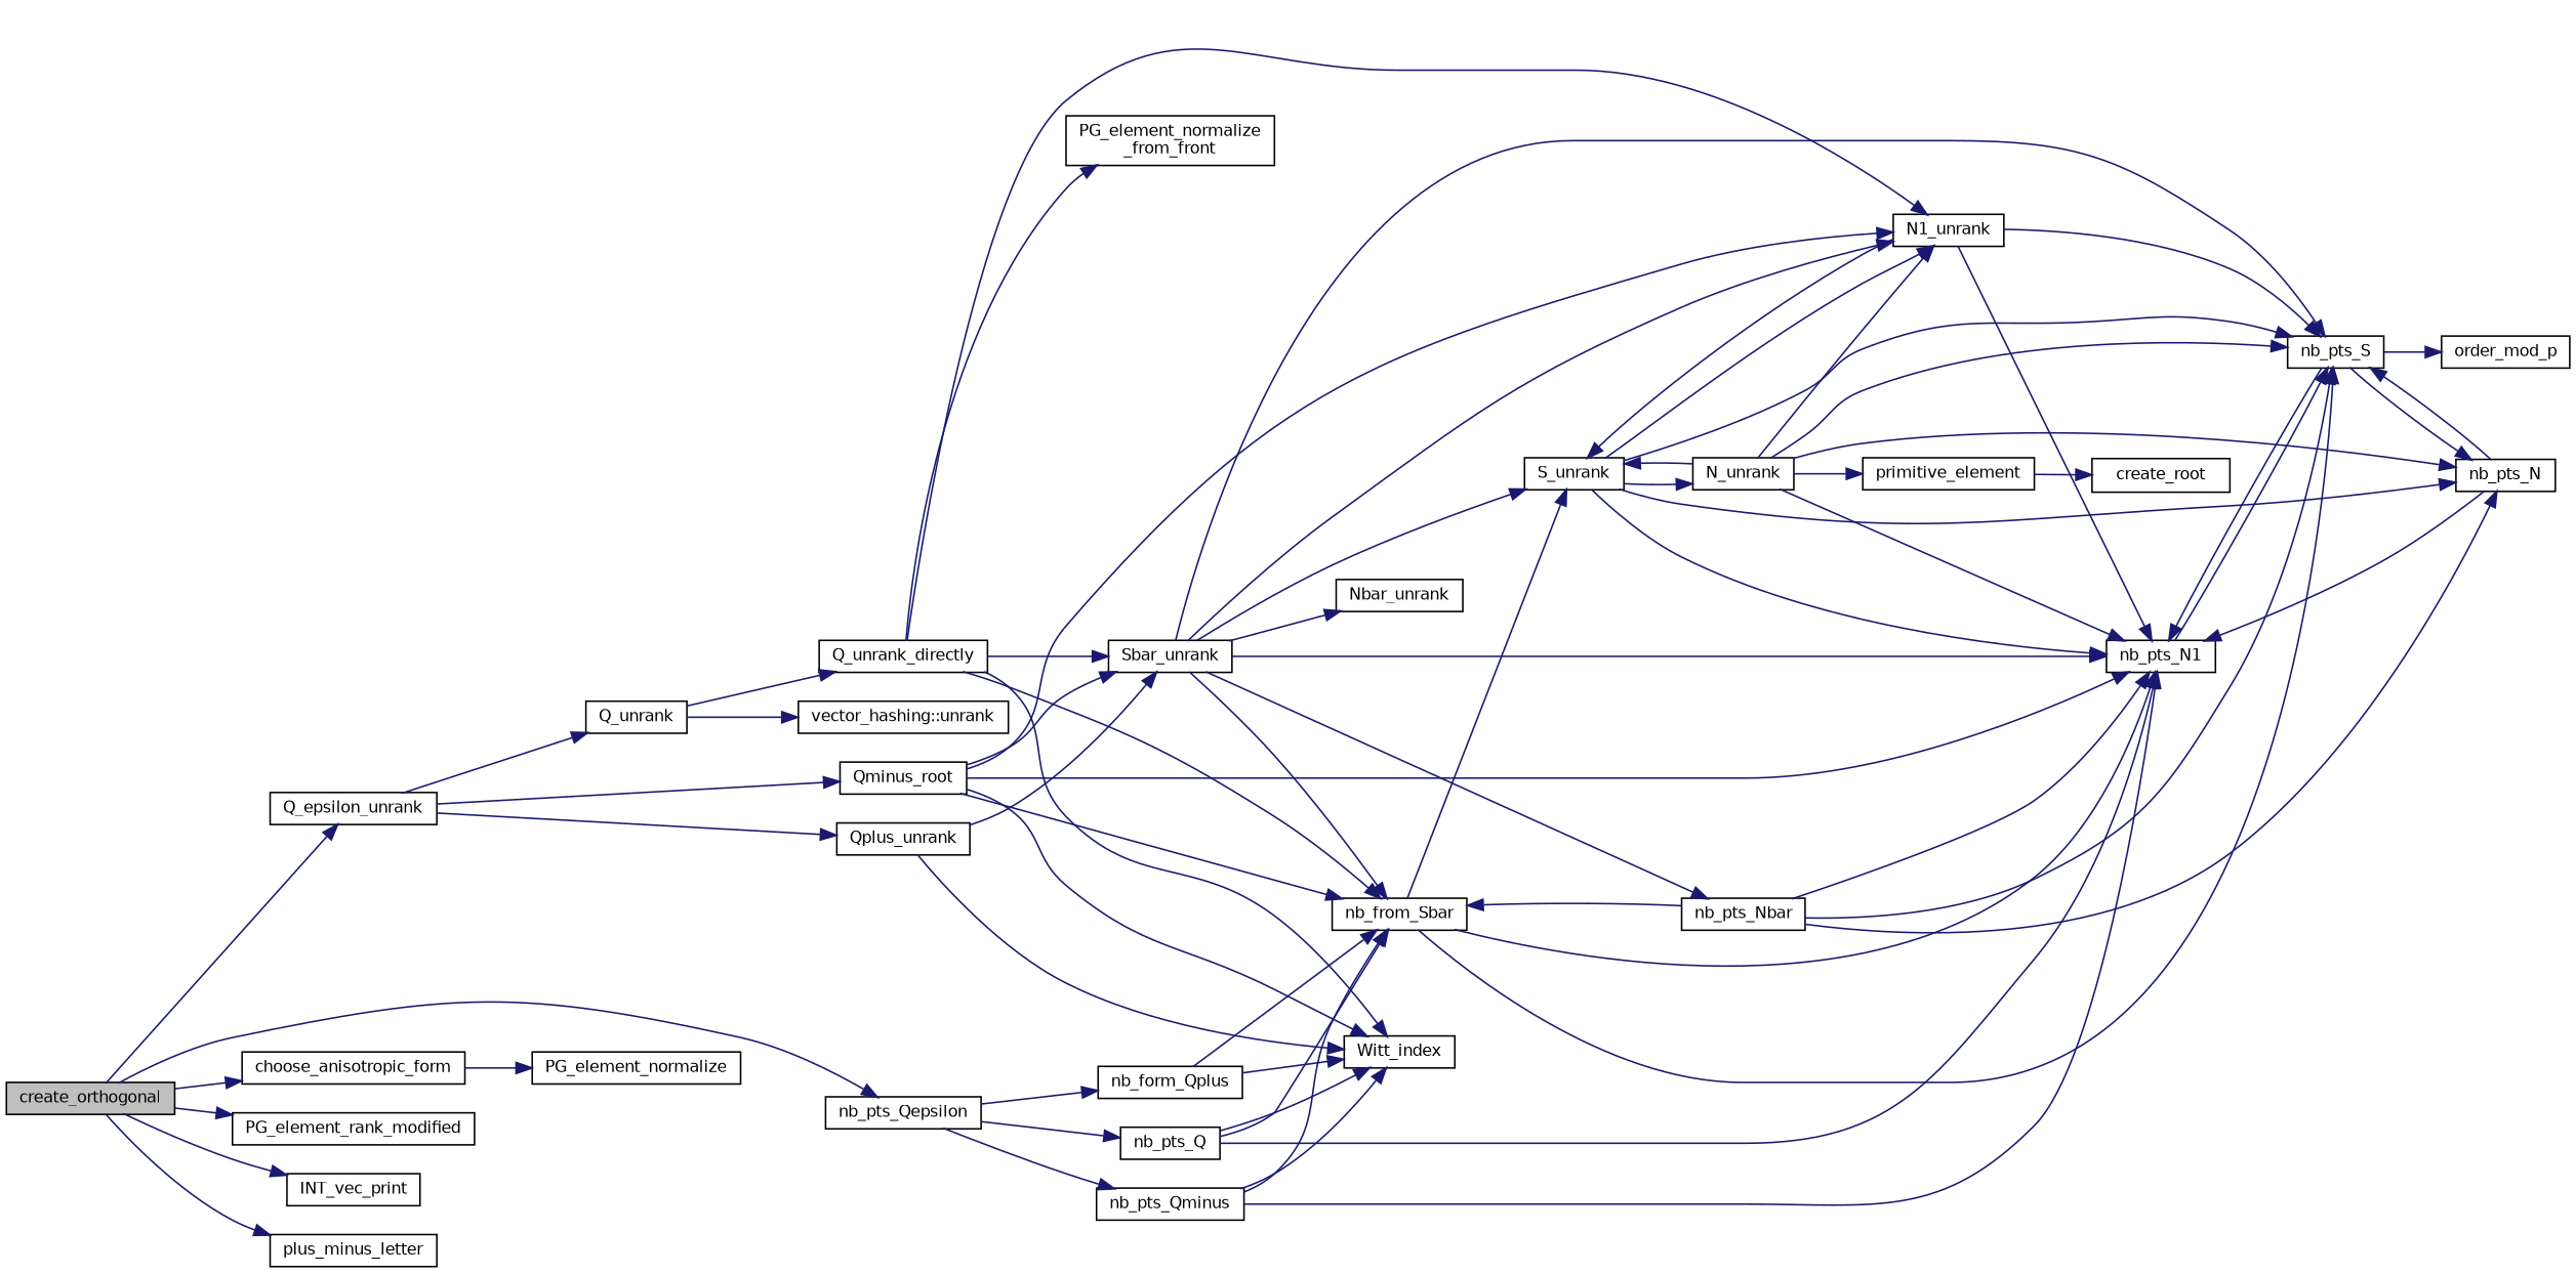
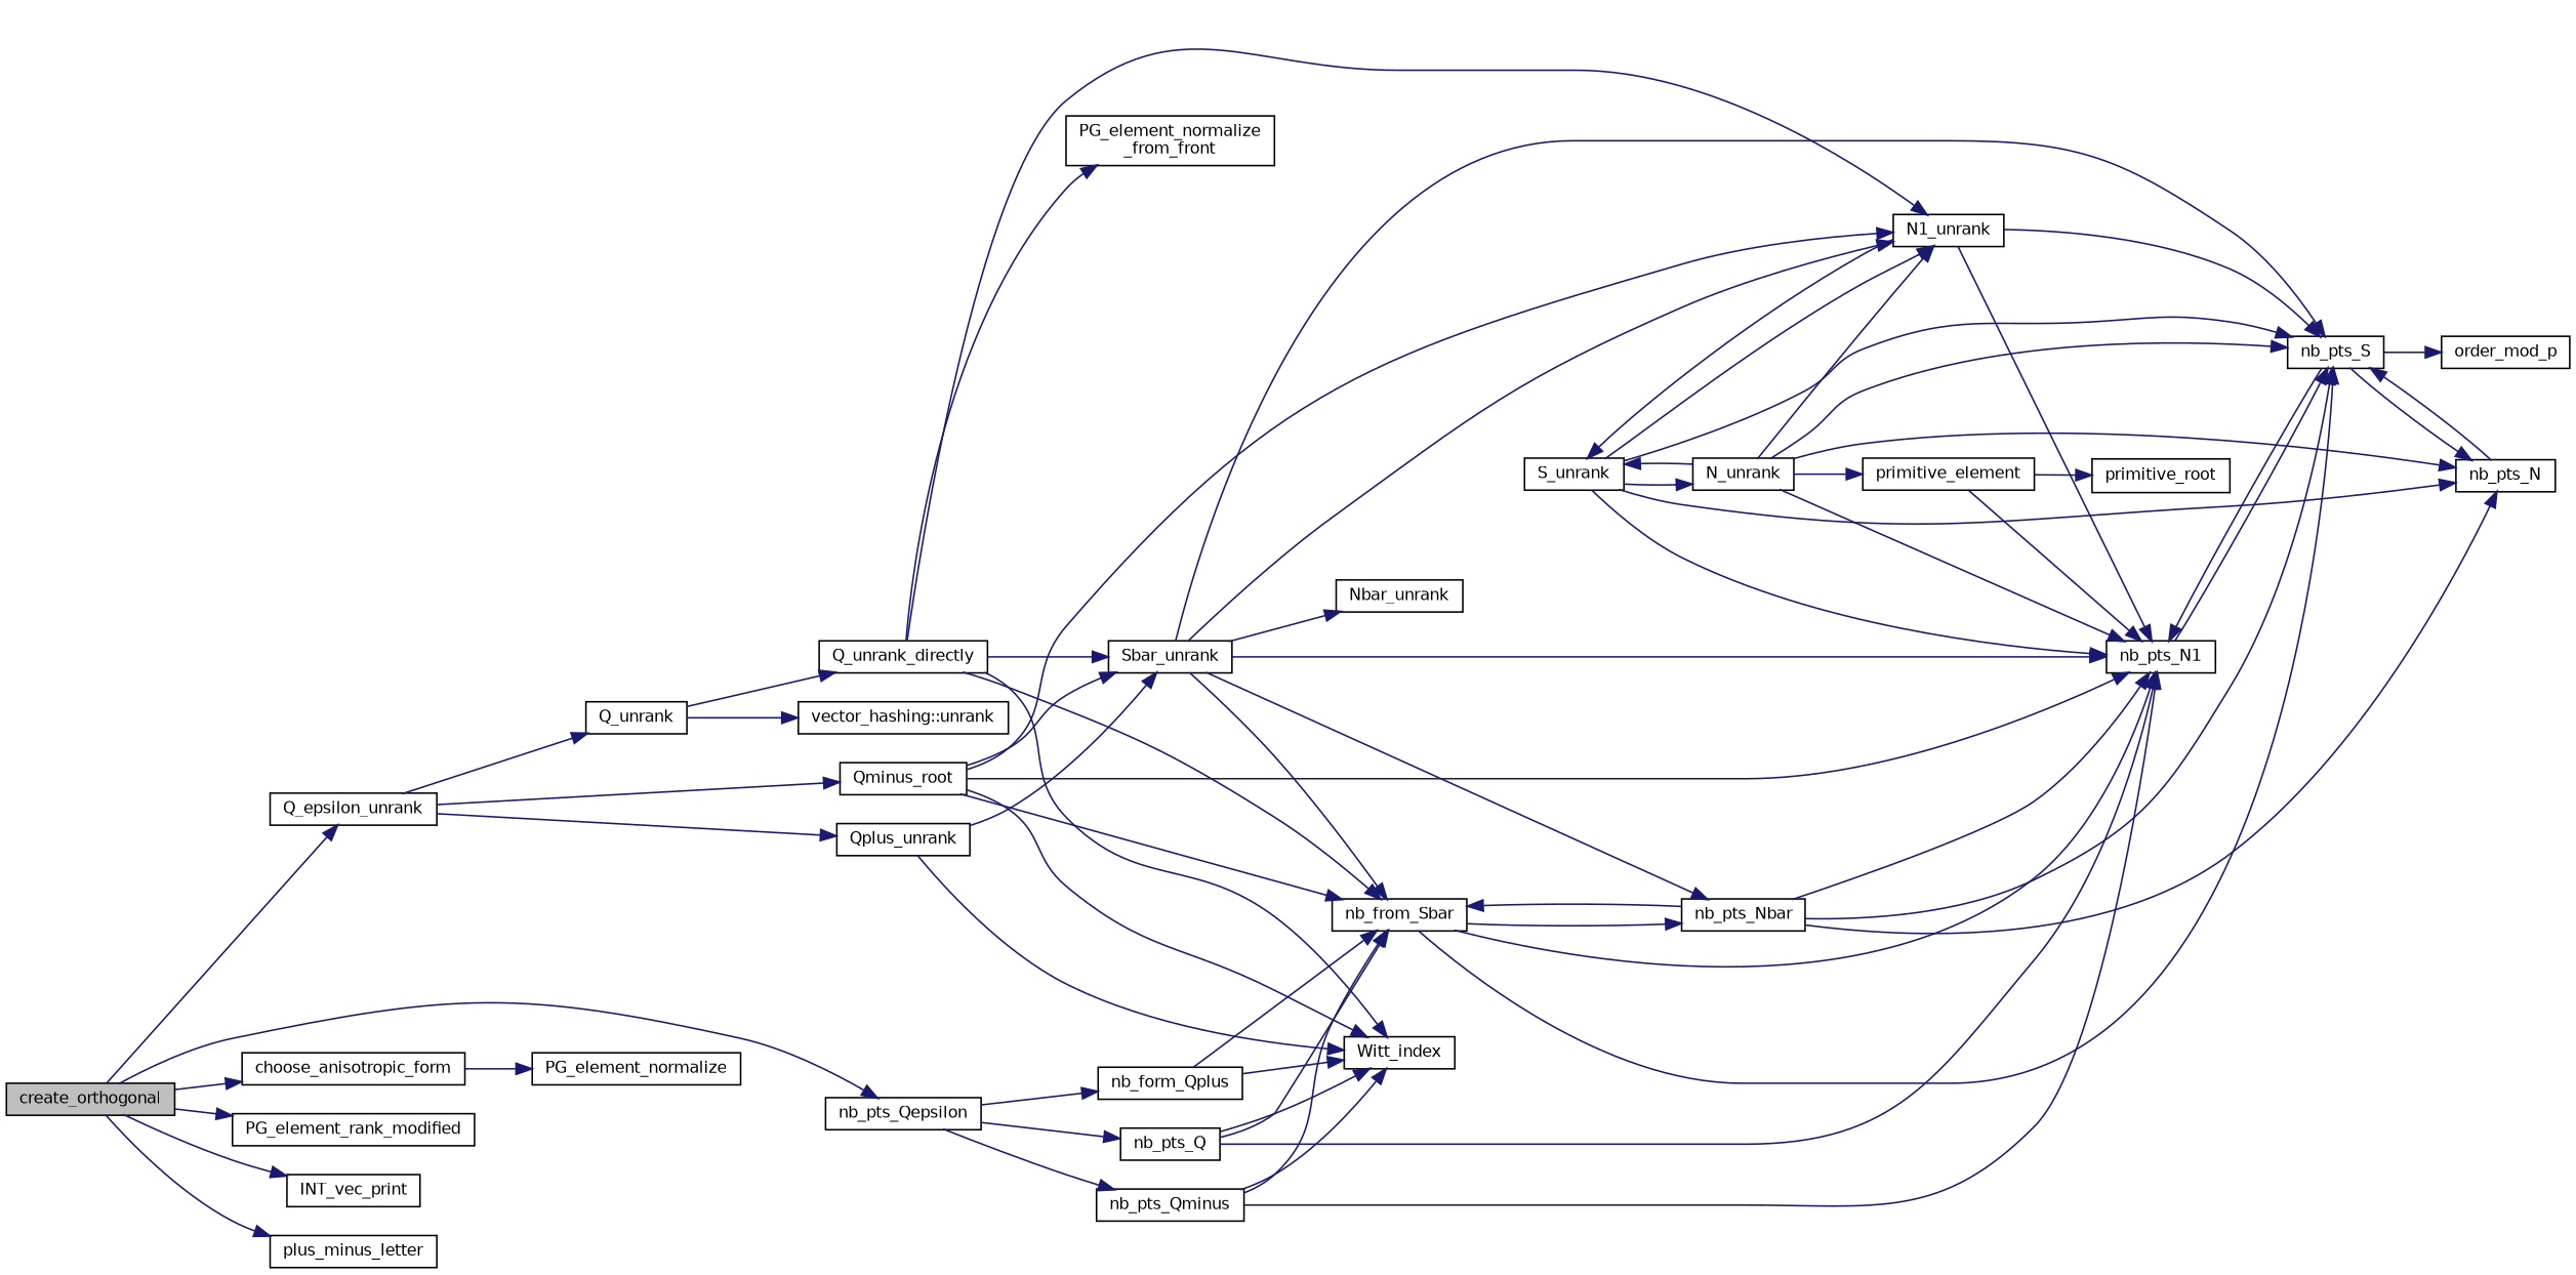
  digraph {
    rankdir=LR
    node [color=black fillcolor=white fontname=Helvetica fontsize=10 shape=record style=filled]
    edge [color=midnightblue fontname=Helvetica fontsize=10 labelfontname=Helvetica labelfontsize=10 style=solid]
    n1 [fillcolor=grey75 fontcolor=black height=0.2 label=create_orthogonal width=0.4]
    n2 [height=0.2 label=nb_pts_Qepsilon width=0.4]
    n3 [height=0.2 label=choose_anisotropic_form width=0.4]
    n4 [height=0.2 label=Q_epsilon_unrank width=0.4]
    n5 [height=0.2 label=PG_element_rank_modified width=0.4]
    n6 [height=0.2 label=INT_vec_print width=0.4]
    n7 [height=0.2 label=plus_minus_letter width=0.4]
    n8 [height=0.2 label=nb_pts_Q width=0.4]
    n9 [height=0.2 label=nb_form_Qplus width=0.4]
    n10 [height=0.2 label=nb_pts_Qminus width=0.4]
    n11 [height=0.2 label=PG_element_normalize width=0.4]
    n12 [height=0.2 label=Q_unrank width=0.4]
    n13 [height=0.2 label=Qplus_unrank width=0.4]
    n14 [height=0.2 label=Qminus_root width=0.4]
    n15 [height=0.2 label=Witt_index width=0.4]
    n16 [height=0.2 label=nb_from_Sbar width=0.4]
    n17 [height=0.2 label=nb_pts_N1 width=0.4]
    n18 [height=0.2 label=nb_pts_S width=0.4]
    n19 [height=0.2 label=nb_pts_Nbar width=0.4]
    n20 [height=0.2 label=nb_pts_N width=0.4]
    n21 [height=0.2 label=order_mod_p width=0.4]
    n22 [height=0.2 label="vector_hashing::unrank" width=0.4]
    n23 [height=0.2 label=Q_unrank_directly width=0.4]
    n24 [height=0.2 label=Sbar_unrank width=0.4]
    n25 [height=0.2 label=N1_unrank width=0.4]
    n26 [height=0.2 label="PG_element_normalize\l_from_front" width=0.4]
    n27 [height=0.2 label=S_unrank width=0.4]
    n28 [height=0.2 label=Nbar_unrank width=0.4]
    n29 [height=0.2 label=N_unrank width=0.4]
    n30 [height=0.2 label=primitive_element width=0.4]
-   n31 [height=0.2 label=create_root width=0.4]
+   n31 [height=0.2 label=primitive_root width=0.4]
    n1 -> n2
    n1 -> n3
    n1 -> n4
    n1 -> n5
    n1 -> n6
    n1 -> n7
    n2 -> n8
    n2 -> n9
    n2 -> n10
    n3 -> n11
    n4 -> n12
    n4 -> n13
    n4 -> n14
    n8 -> n15
    n8 -> n16
    n8 -> n17
    n9 -> n15
    n9 -> n16
    n10 -> n15
    n10 -> n16
    n10 -> n17
    n12 -> n22
    n12 -> n23
    n13 -> n15
    n13 -> n24
    n14 -> n15
    n14 -> n16
    n14 -> n17
    n14 -> n24
    n14 -> n25
    n16 -> n17
    n16 -> n18
-   n16 -> n27
+   n16 -> n19
    n17 -> n18
    n18 -> n17
    n18 -> n20
    n18 -> n21
    n19 -> n16
    n19 -> n17
    n19 -> n18
    n19 -> n20
-   n20 -> n17
+   n30 -> n17
    n20 -> n18
    n23 -> n15
    n23 -> n16
    n23 -> n24
    n23 -> n25
    n23 -> n26
    n24 -> n16
    n24 -> n17
    n24 -> n18
    n24 -> n19
    n24 -> n25
-   n24 -> n27
    n24 -> n28
    n25 -> n17
    n25 -> n18
    n25 -> n27
    n27 -> n17
    n27 -> n18
    n27 -> n20
    n27 -> n25
    n27 -> n29
    n29 -> n17
    n29 -> n18
    n29 -> n20
    n29 -> n25
    n29 -> n27
    n29 -> n30
    n30 -> n31
  }
